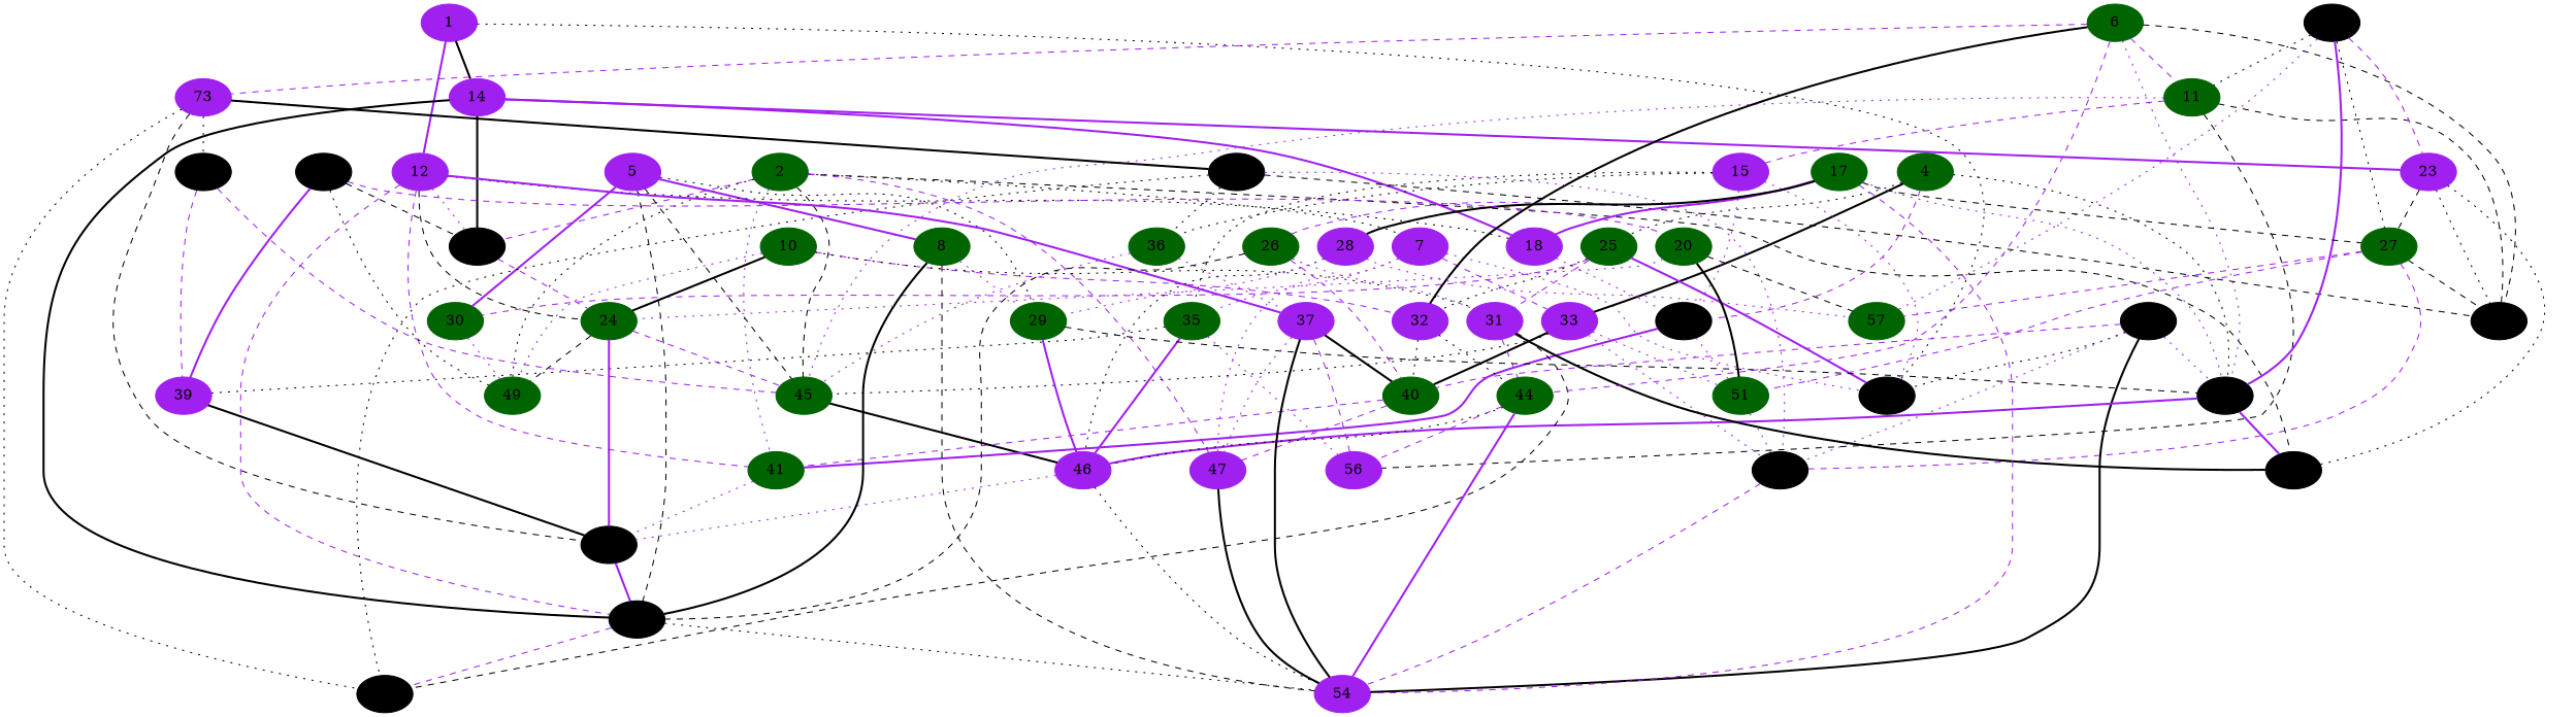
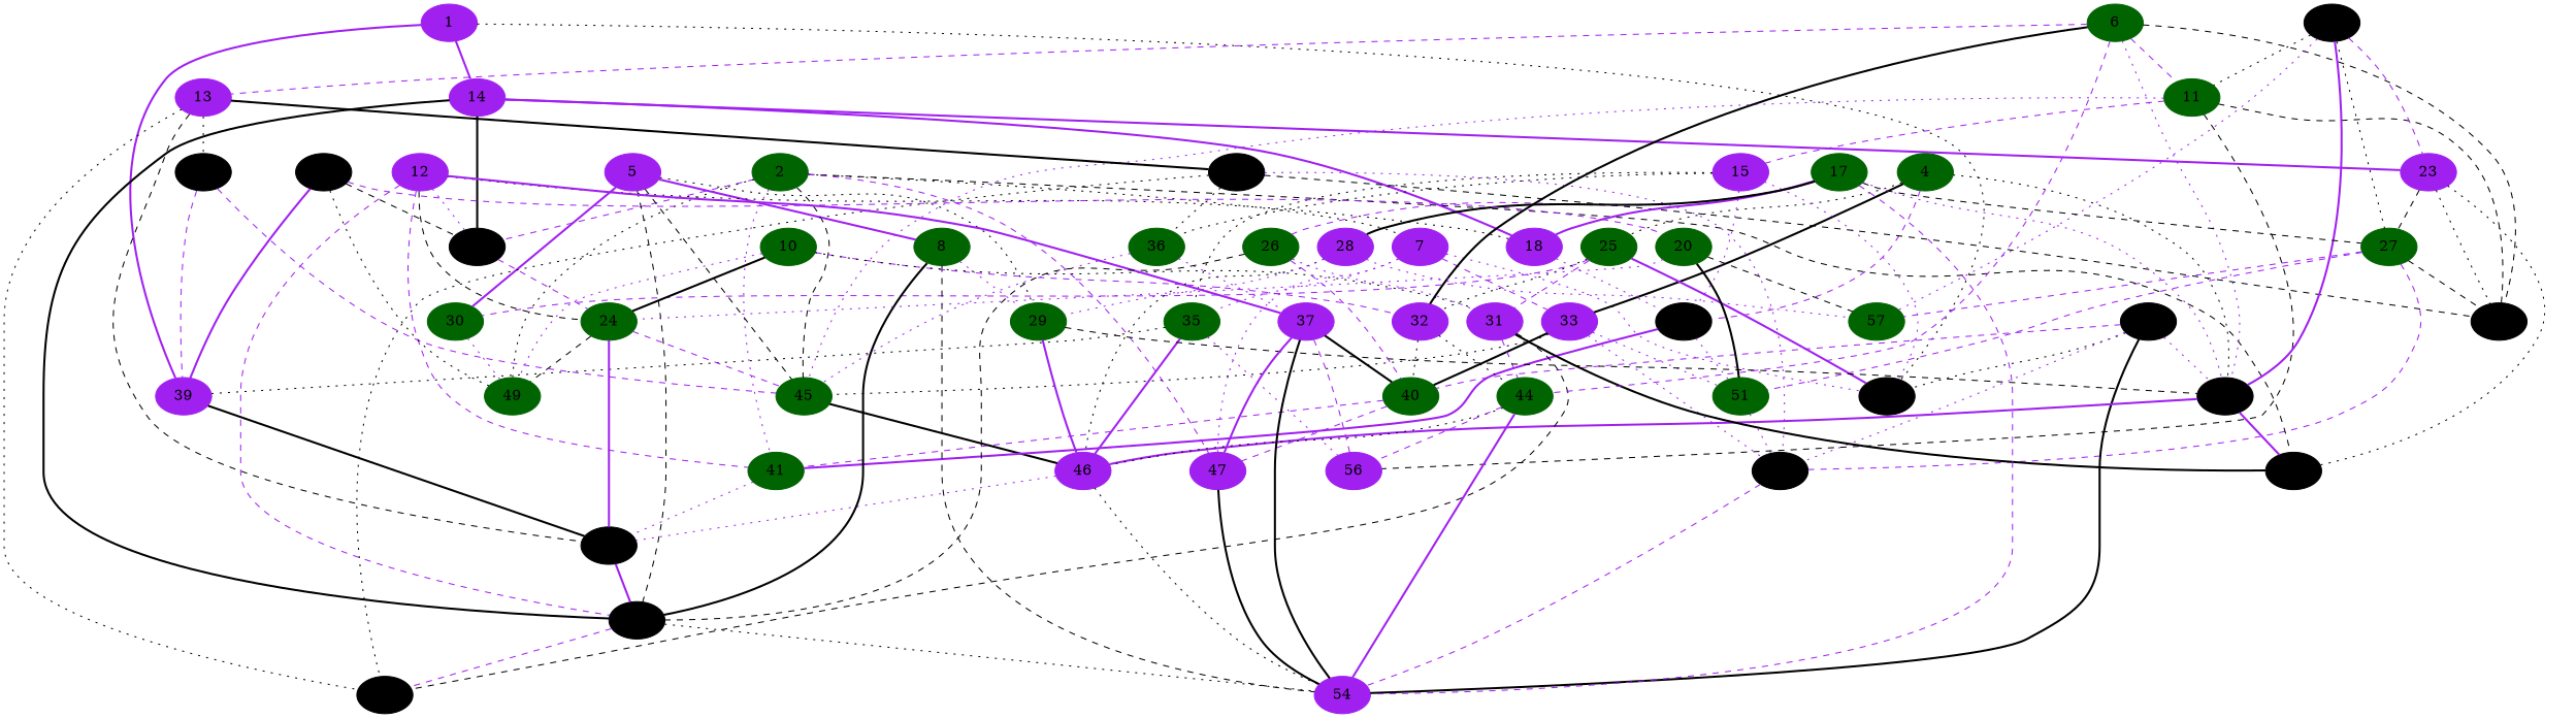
  graph {
    node [color=darkgreen style=filled]
    edge [color=purple style=dotted weight=1.0]
    1 [color=purple]
    14 [color=purple]
    39 [color=purple]
    48 [color=black]
    23 [color=purple]
    22 [color=black]
    52 [color=black]
    18 [color=purple]
    42 [color=black]
    43 [color=black]
    27
    50 [color=black]
    7 [color=purple]
    2
    41
    45
    47 [color=purple]
    49
    33 [color=purple]
    35
    24
    46 [color=purple]
    54 [color=purple]
    3 [color=black]
    34 [color=black]
    40
    53 [color=black]
    4
    25
    38 [color=black]
    30
    32 [color=purple]
    31 [color=purple]
    51
    5 [color=purple]
    8
    29
    55 [color=black]
    6
    11
-   13 [color=purple label=73]
+   13 [color=purple]
    44
    56 [color=purple]
    15 [color=purple]
    16 [color=black]
    21 [color=black]
    9 [color=black]
    57
    10
    36
    12 [color=purple]
    37 [color=purple]
    17
    26
    28 [color=purple]
    19 [color=black]
    20
-   1 -- 14 [color=black style=bold]
-   1 -- 12 [style=bold]
+   1 -- 14 [style=bold]
+   1 -- 39 [style=bold]
    1 -- 48 [color=black]
    14 -- 23 [style=bold]
    14 -- 22 [color=black style=bold weight=2.0]
    14 -- 52 [color=black style=bold]
    14 -- 18 [style=bold]
    39 -- 50 [color=black style=bold]
    23 -- 42 [color=black]
    23 -- 43 [color=black]
    23 -- 27 [color=black style=dashed]
    22 -- 24 [style=dashed]
    52 -- 54 [color=black]
    52 -- 55 [style=dashed]
    18 -- 38
    27 -- 43 [color=black style=dashed]
    27 -- 53 [style=dashed]
    27 -- 51 [style=dashed]
    27 -- 57 [style=dashed weight=2.0]
    50 -- 52 [style=bold]
    7 -- 48
    7 -- 47
    7 -- 33 [style=dashed]
    7 -- 35
    2 -- 22 [style=dashed]
    2 -- 42 [color=black style=dashed]
    2 -- 7 [color=black]
    2 -- 41
    2 -- 45 [color=black style=dashed]
    2 -- 47 [style=dashed]
    2 -- 49 [color=black weight=2.0]
    41 -- 50
    45 -- 46 [color=black style=bold]
    47 -- 54 [color=black style=bold]
    33 -- 45 [color=black]
    33 -- 40 [color=black style=bold]
    33 -- 53
    33 -- 51
    35 -- 39 [color=black]
    35 -- 46 [style=bold]
    35 -- 56 [weight=2.0]
    24 -- 50 [style=bold]
    24 -- 45 [style=dashed]
    24 -- 49 [color=black style=dashed]
    46 -- 50
    46 -- 54 [color=black]
    3 -- 48 [color=black]
    3 -- 54 [color=black style=bold weight=2.0]
    3 -- 34
    3 -- 40 [style=dashed]
    3 -- 53
    34 -- 42 [style=bold]
    34 -- 46 [style=bold]
    40 -- 41 [style=dashed]
    40 -- 47 [style=dashed weight=2.0]
    53 -- 54 [style=dashed]
    4 -- 33 [color=black style=bold]
    4 -- 34 [color=black]
    4 -- 25 [color=black]
    4 -- 38 [style=dashed]
    25 -- 48 [style=bold weight=2.0]
    25 -- 30 [style=dashed]
    25 -- 32 [color=black]
    25 -- 31 [style=dashed]
    38 -- 41 [style=bold weight=2.0]
    38 -- 51
    30 -- 49
    32 -- 40 [color=black]
    32 -- 44 [color=black]
    31 -- 42 [color=black style=bold]
    31 -- 55 [color=black style=dashed]
    31 -- 44 [style=dashed]
    51 -- 53
    5 -- 52 [color=black style=dashed]
    5 -- 45 [color=black style=dashed]
    5 -- 30 [style=bold weight=2.0]
    5 -- 8 [style=bold]
    5 -- 29 [color=black]
    8 -- 52 [color=black style=bold]
    8 -- 54 [color=black style=dashed]
    8 -- 29
    29 -- 46 [style=bold]
    29 -- 34 [color=black style=dashed weight=2.0]
    6 -- 43 [color=black style=dashed]
    6 -- 34
    6 -- 32 [color=black style=bold]
    6 -- 11 [style=dashed]
    6 -- 13 [style=dashed]
    6 -- 44 [style=dashed]
    11 -- 43 [color=black style=dashed]
    11 -- 45
    11 -- 56 [color=black style=dashed]
    11 -- 15 [style=dashed]
    13 -- 50 [color=black style=dashed]
    13 -- 55 [color=black]
    13 -- 16 [color=black style=bold]
    13 -- 21 [color=black weight=2.0]
    44 -- 46 [color=black]
    44 -- 54 [style=bold]
    44 -- 56 [style=dashed]
    15 -- 48
    15 -- 35 [color=black]
    15 -- 38
    15 -- 36 [color=black]
    16 -- 43 [color=black style=dashed weight=2.0]
    16 -- 53
    16 -- 55 [color=black]
    16 -- 36 [color=black]
    21 -- 39 [style=dashed]
    21 -- 45 [style=dashed]
    9 -- 23 [style=dashed]
    9 -- 27 [color=black]
    9 -- 34 [style=bold weight=2.0]
    9 -- 11 [color=black]
    9 -- 57
    10 -- 49
    10 -- 24 [color=black style=bold weight=2.0]
    10 -- 32 [style=dashed weight=2.0]
    10 -- 31 [color=black]
    36 -- 45
    36 -- 37
    12 -- 22
    12 -- 52 [style=dashed]
    12 -- 18 [color=black]
    12 -- 41 [style=dashed]
    12 -- 24 [color=black style=dashed]
    12 -- 37 [style=bold]
-   37 -- 47
+   37 -- 47 [style=bold]
    37 -- 54 [color=black style=bold]
    37 -- 40 [color=black style=bold]
    37 -- 56 [style=dashed]
    17 -- 18 [style=bold]
    17 -- 27 [color=black style=dashed]
    17 -- 54 [style=dashed]
    17 -- 34
    17 -- 26 [style=dashed]
    17 -- 28 [color=black style=bold]
    26 -- 52 [color=black style=dashed]
    26 -- 40 [style=dashed]
    26 -- 31
    28 -- 46 [color=black]
    28 -- 29
    28 -- 57
    19 -- 39 [style=bold]
    19 -- 22 [color=black style=dashed]
    19 -- 49 [color=black]
    19 -- 20 [style=dashed]
    20 -- 24
    20 -- 51 [color=black style=bold weight=2.0]
    20 -- 57 [color=black style=dashed weight=2.0]
  }
